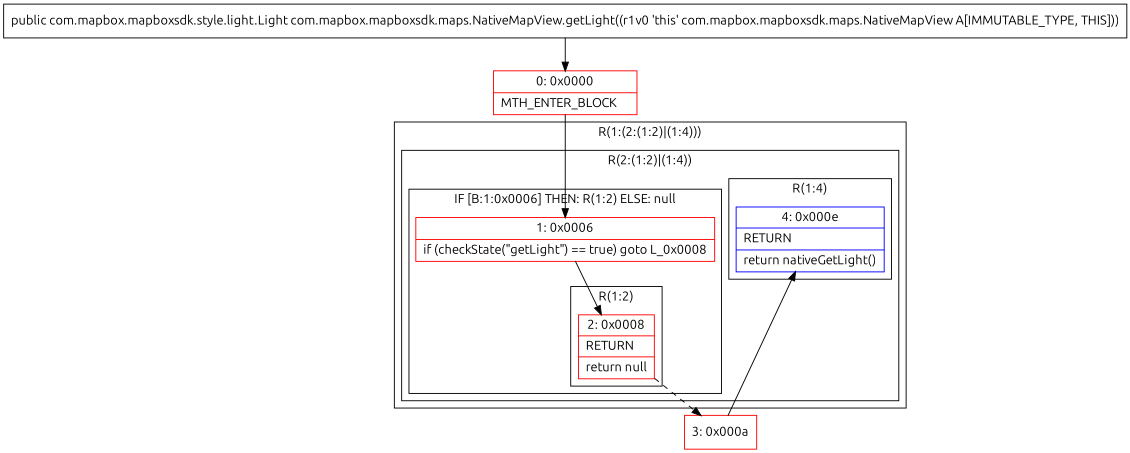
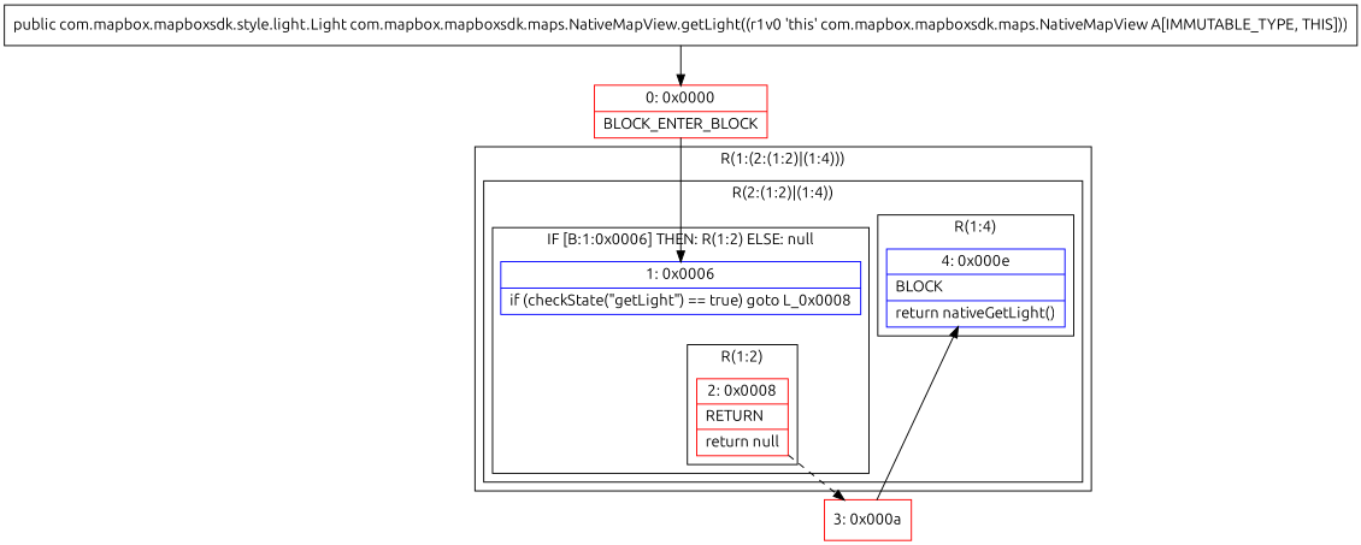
  digraph {
    fontname=Ubuntu
    node [color=red fontname=Ubuntu shape=record]
    edge [fontname=Ubuntu]
    n1 [label="{2\:\ 0x0008|RETURN\l|return null\l}"]
-   n2 [label="{1\:\ 0x0006|if (checkState(\"getLight\") == true) goto L_0x0008\l}"]
-   n3 [color=blue label="{4\:\ 0x000e|RETURN\l|return nativeGetLight()\l}"]
+   n2 [color=blue label="{1\:\ 0x0006|if (checkState(\"getLight\") == true) goto L_0x0008\l}"]
+   n3 [color=blue label="{4\:\ 0x000e|BLOCK\l|return nativeGetLight()\l}"]
    n4 [label="{3\:\ 0x000a}"]
-   n5 [label="{0\:\ 0x0000|MTH_ENTER_BLOCK\l}"]
+   n5 [label="{0\:\ 0x0000|BLOCK_ENTER_BLOCK\l}"]
    n6 [label="{public com.mapbox.mapboxsdk.style.light.Light com.mapbox.mapboxsdk.maps.NativeMapView.getLight((r1v0 'this' com.mapbox.mapboxsdk.maps.NativeMapView A[IMMUTABLE_TYPE, THIS])) }" color=""]
    subgraph cluster_1 {
      label="R(1:(2:(1:2)|(1:4)))"
      subgraph cluster_2 {
        label="R(2:(1:2)|(1:4))"
        subgraph cluster_3 {
          label="IF [B:1:0x0006] THEN: R(1:2) ELSE: null"
          n2
          subgraph cluster_4 {
            label="R(1:2)"
            n1
          }
        }
        subgraph cluster_5 {
          label="R(1:4)"
          n3
        }
      }
    }
    n1 -> n4 [style=dashed]
-   n2 -> n1
    n4 -> n3
    n5 -> n2
    n6 -> n5
  }
